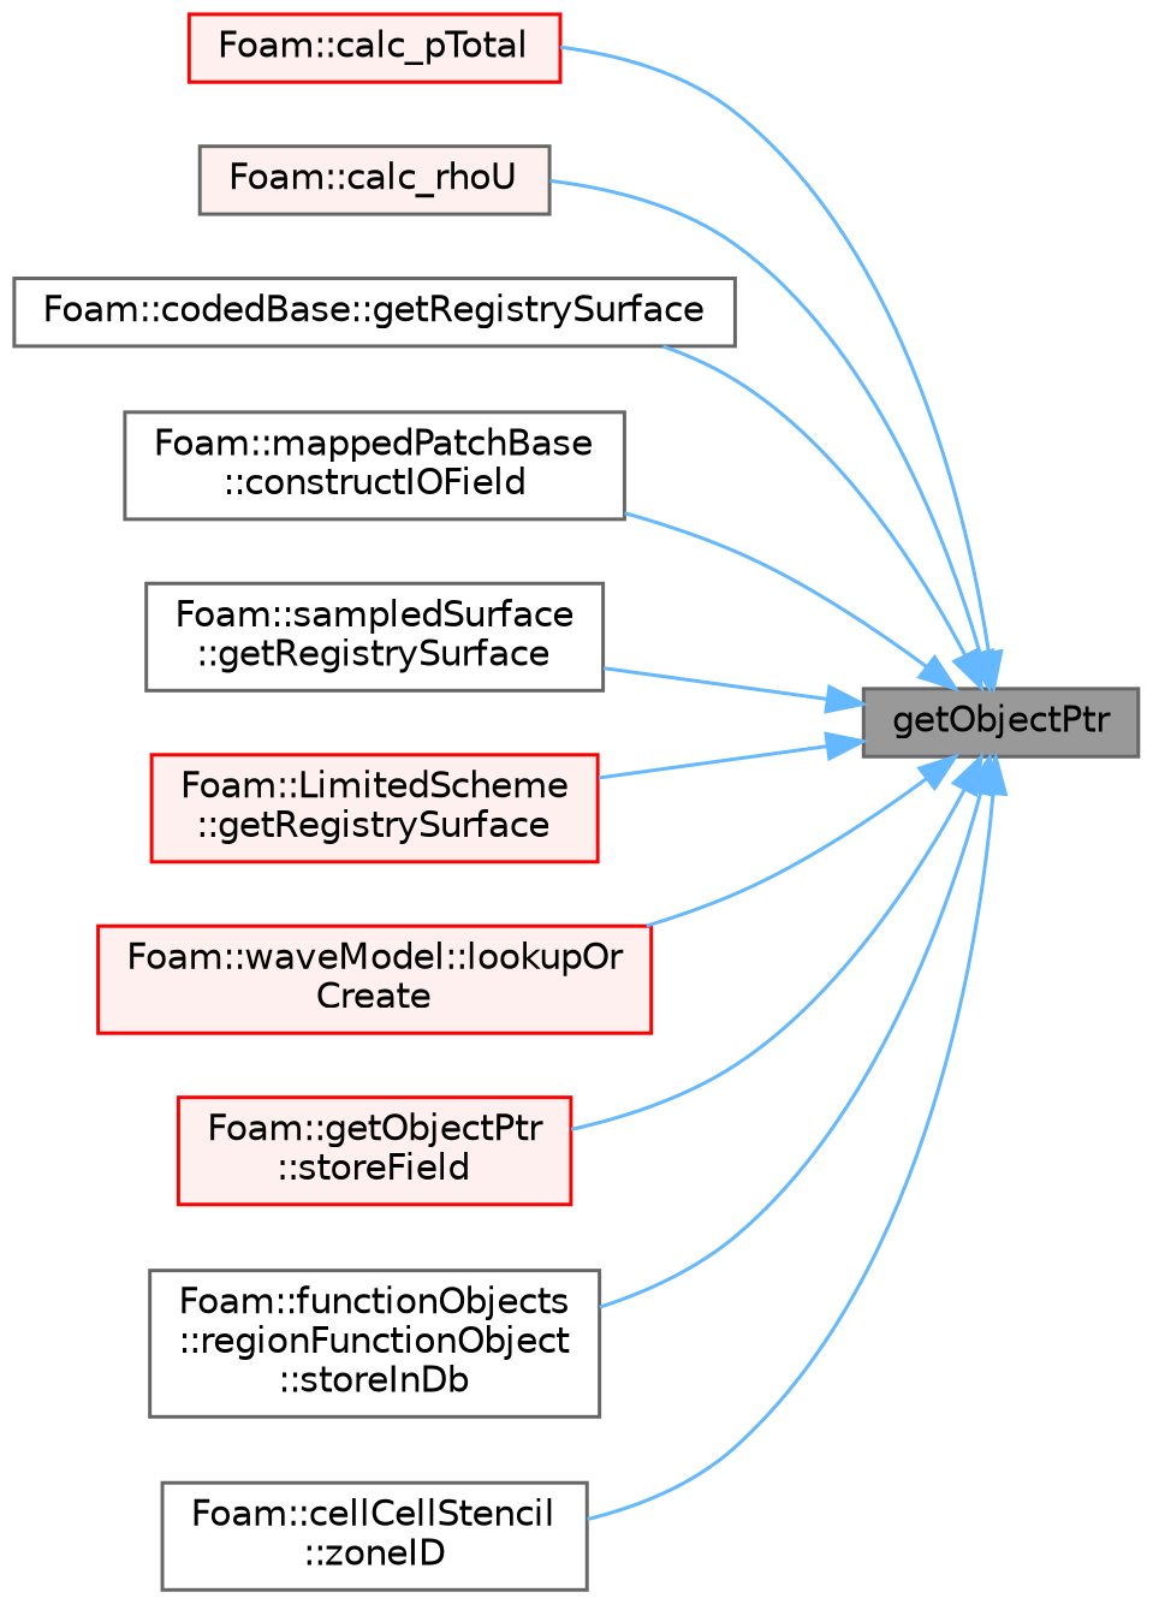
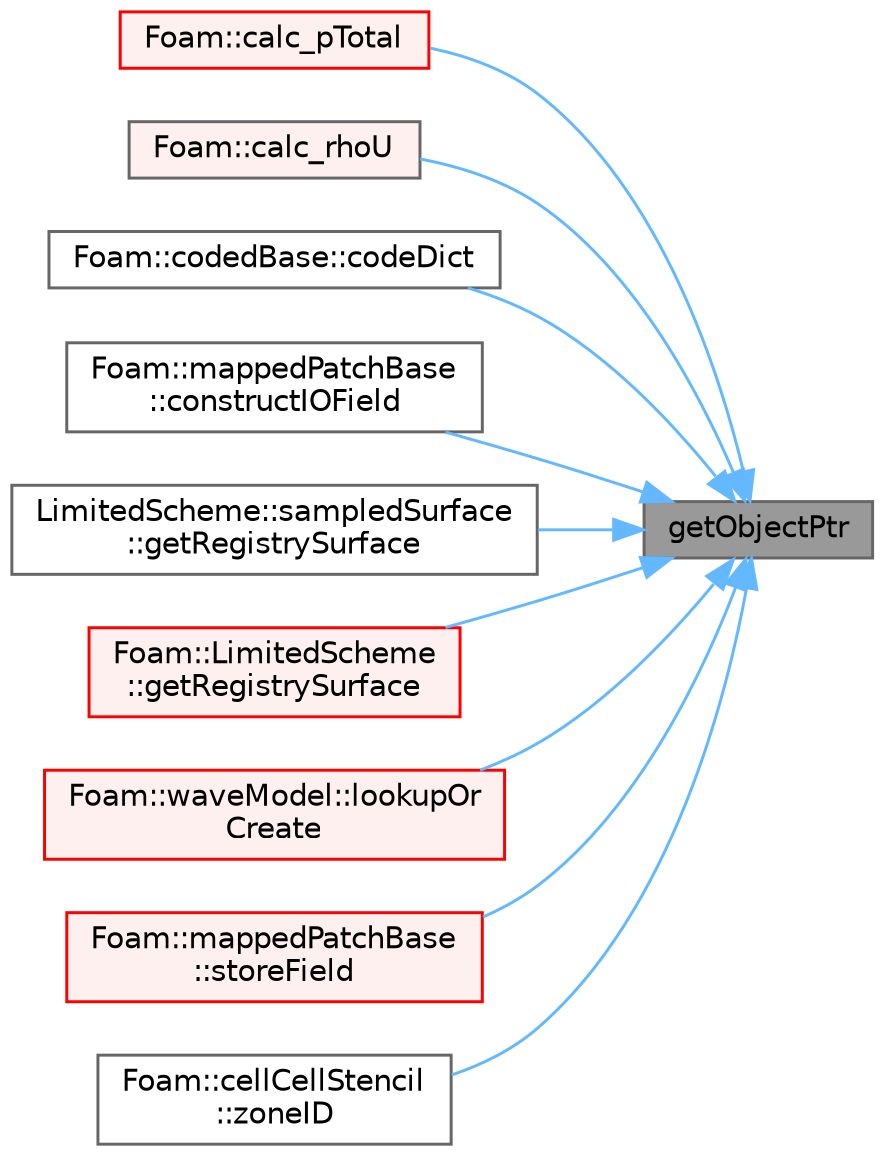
  digraph {
    rankdir=RL
    node [color=grey40 fillcolor="#FFF0F0" fontname=Helvetica fontsize=10 shape=box style=filled]
    edge [color=steelblue1 dir=back fontname=Helvetica fontsize=10 labelfontname=Helvetica labelfontsize=10 style=solid]
    n1 [color=gray40 fillcolor=grey60 fontcolor=black height=0.2 label=getObjectPtr width=0.4]
    n2 [color=red height=0.2 label="Foam::calc_pTotal" width=0.4]
    n3 [height=0.2 label="Foam::calc_rhoU" width=0.4]
-   n4 [fillcolor=white height=0.2 label="Foam::codedBase::getRegistrySurface" width=0.4]
+   n4 [fillcolor=white height=0.2 label="Foam::codedBase::codeDict" width=0.4]
    n5 [fillcolor=white height=0.2 label="Foam::mappedPatchBase\l::constructIOField" width=0.4]
-   n6 [fillcolor=white height=0.2 label="Foam::sampledSurface\l::getRegistrySurface" width=0.4]
+   n6 [fillcolor=white height=0.2 label="LimitedScheme::sampledSurface\l::getRegistrySurface" width=0.4]
    n7 [color=red height=0.2 label="Foam::LimitedScheme\l::getRegistrySurface" width=0.4]
    n8 [color=red height=0.2 label="Foam::waveModel::lookupOr\lCreate" width=0.4]
-   n9 [color=red height=0.2 label="Foam::getObjectPtr\l::storeField" width=0.4]
-   n10 [fillcolor=white height=0.2 label="Foam::functionObjects\l::regionFunctionObject\l::storeInDb" width=0.4]
+   n9 [color=red height=0.2 label="Foam::mappedPatchBase\l::storeField" width=0.4]
    n11 [fillcolor=white height=0.2 label="Foam::cellCellStencil\l::zoneID" width=0.4]
    n1 -> n2
    n1 -> n3
    n1 -> n4
    n1 -> n5
    n1 -> n6
    n1 -> n7
    n1 -> n8
    n1 -> n9
-   n1 -> n10
    n1 -> n11
  }
